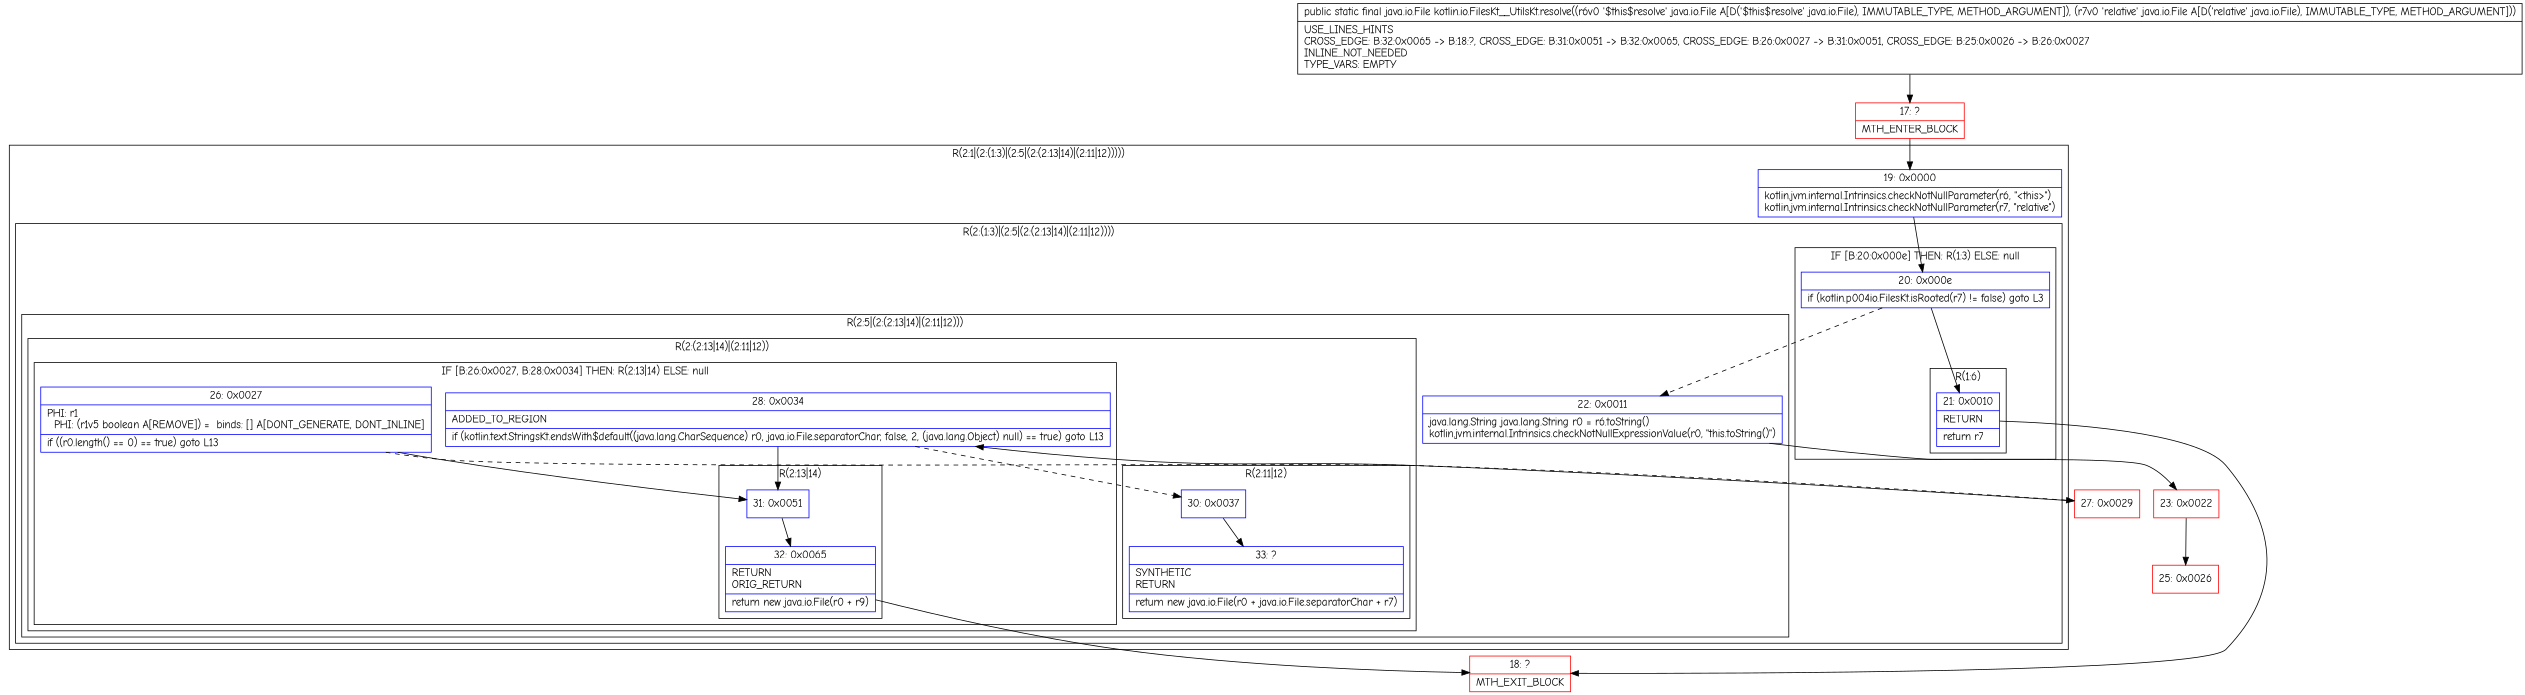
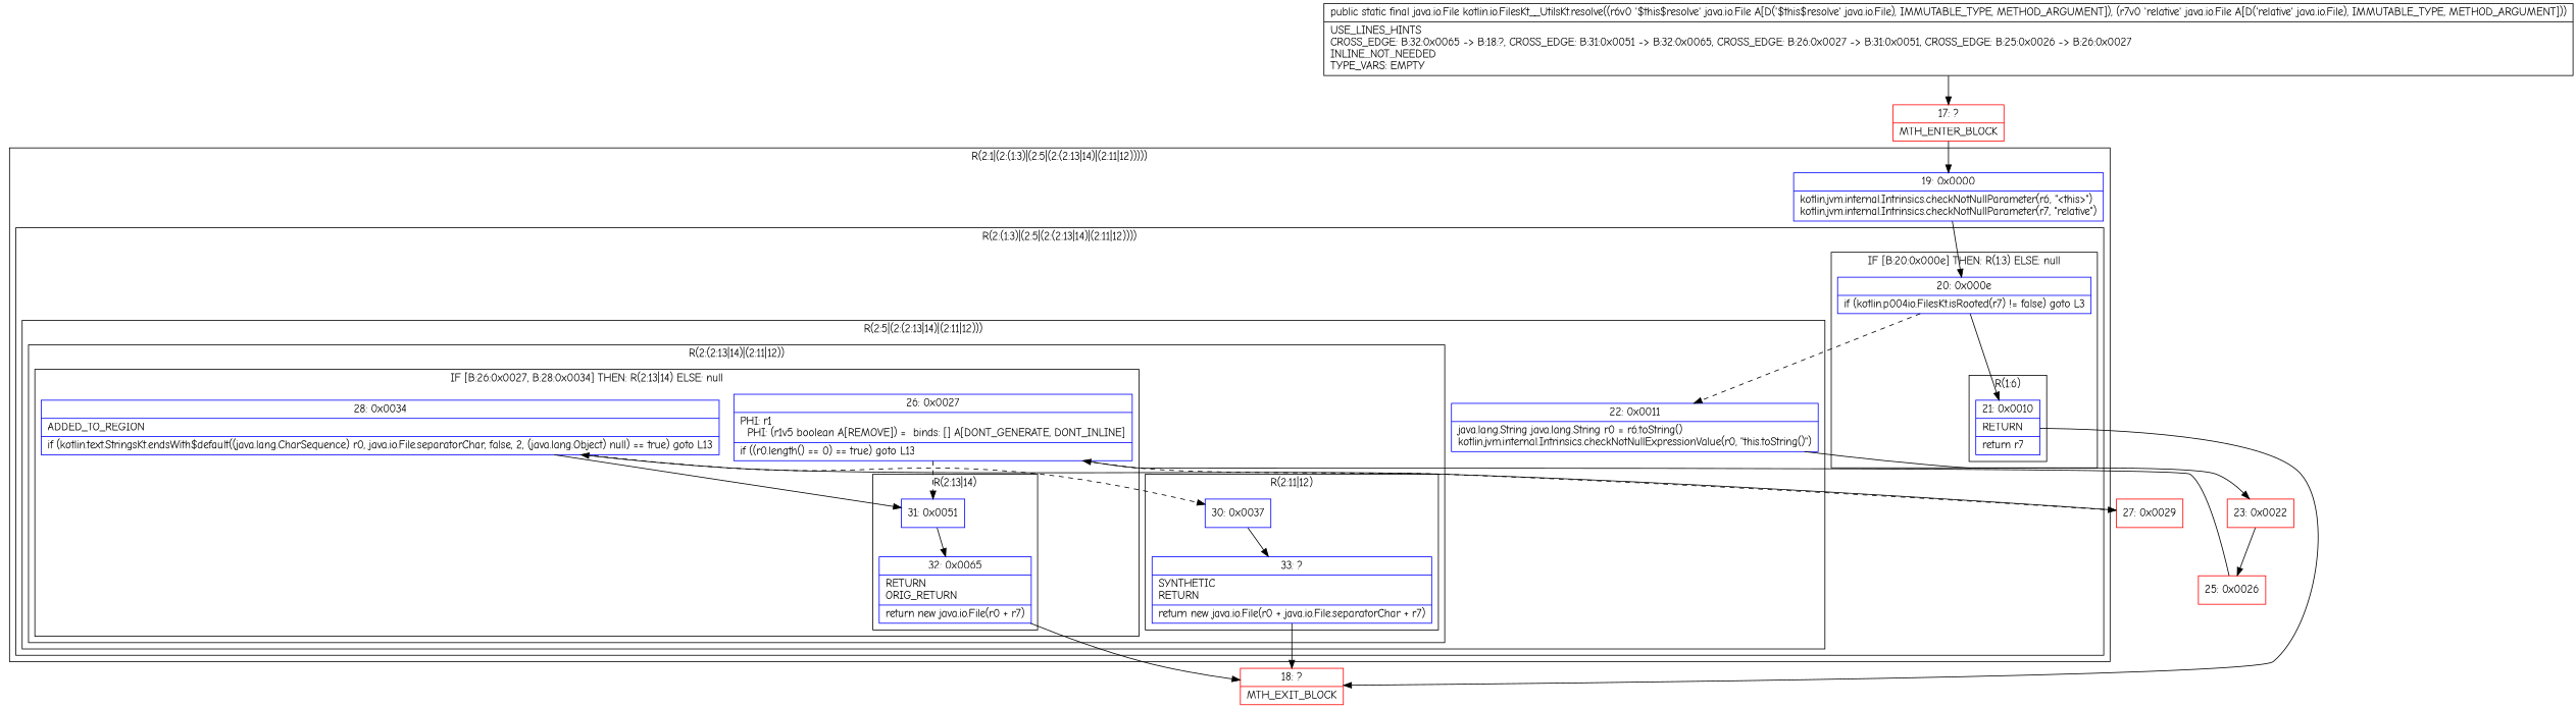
  digraph {
    fontname="Comic Neue"
    node [color=blue fontname="Comic Neue" shape=record]
    edge [fontname="Comic Neue"]
    n1 [label="{21\:\ 0x0010|RETURN\l|return r7\l}"]
    n2 [label="{20\:\ 0x000e|if (kotlin.p004io.FilesKt.isRooted(r7) != false) goto L3\l}"]
    n3 [label="{31\:\ 0x0051}"]
-   n4 [label="{32\:\ 0x0065|RETURN\lORIG_RETURN\l|return new java.io.File(r0 + r9)\l}"]
+   n4 [label="{32\:\ 0x0065|RETURN\lORIG_RETURN\l|return new java.io.File(r0 + r7)\l}"]
    n5 [label="{26\:\ 0x0027|PHI: r1 \l  PHI: (r1v5 boolean A[REMOVE]) =  binds: [] A[DONT_GENERATE, DONT_INLINE]\l|if ((r0.length() == 0) == true) goto L13\l}"]
    n6 [label="{28\:\ 0x0034|ADDED_TO_REGION\l|if (kotlin.text.StringsKt.endsWith$default((java.lang.CharSequence) r0, java.io.File.separatorChar, false, 2, (java.lang.Object) null) == true) goto L13\l}"]
    n7 [label="{30\:\ 0x0037}"]
    n8 [label="{33\:\ ?|SYNTHETIC\lRETURN\l|return new java.io.File(r0 + java.io.File.separatorChar + r7)\l}"]
    n9 [label="{22\:\ 0x0011|java.lang.String java.lang.String r0 = r6.toString()\lkotlin.jvm.internal.Intrinsics.checkNotNullExpressionValue(r0, \"this.toString()\")\l}"]
    n10 [label="{19\:\ 0x0000|kotlin.jvm.internal.Intrinsics.checkNotNullParameter(r6, \"\<this\>\")\lkotlin.jvm.internal.Intrinsics.checkNotNullParameter(r7, \"relative\")\l}"]
    n11 [color=red label="{18\:\ ?|MTH_EXIT_BLOCK\l}"]
    n12 [color=red label="{27\:\ 0x0029}"]
    n13 [color=red label="{23\:\ 0x0022}"]
    n14 [color=red label="{25\:\ 0x0026}"]
    n15 [color=red label="{17\:\ ?|MTH_ENTER_BLOCK\l}"]
    n16 [label="{public static final java.io.File kotlin.io.FilesKt__UtilsKt.resolve((r6v0 '$this$resolve' java.io.File A[D('$this$resolve' java.io.File), IMMUTABLE_TYPE, METHOD_ARGUMENT]), (r7v0 'relative' java.io.File A[D('relative' java.io.File), IMMUTABLE_TYPE, METHOD_ARGUMENT]))  | USE_LINES_HINTS\lCROSS_EDGE: B:32:0x0065 \-\> B:18:?, CROSS_EDGE: B:31:0x0051 \-\> B:32:0x0065, CROSS_EDGE: B:26:0x0027 \-\> B:31:0x0051, CROSS_EDGE: B:25:0x0026 \-\> B:26:0x0027\lINLINE_NOT_NEEDED\lTYPE_VARS: EMPTY\l}" color=""]
    subgraph cluster_1 {
      label="R(2:1|(2:(1:3)|(2:5|(2:(2:13|14)|(2:11|12)))))"
      n10
      subgraph cluster_2 {
        label="R(2:(1:3)|(2:5|(2:(2:13|14)|(2:11|12))))"
        subgraph cluster_3 {
          label="IF [B:20:0x000e] THEN: R(1:3) ELSE: null"
          n2
          subgraph cluster_4 {
            label="R(1:6)"
            n1
          }
        }
        subgraph cluster_5 {
          label="R(2:5|(2:(2:13|14)|(2:11|12)))"
          n9
          subgraph cluster_6 {
            label="R(2:(2:13|14)|(2:11|12))"
            subgraph cluster_7 {
              label="IF [B:26:0x0027, B:28:0x0034] THEN: R(2:13|14) ELSE: null"
              n5
              n6
              subgraph cluster_8 {
                label="R(2:13|14)"
                n3
                n4
              }
            }
            subgraph cluster_9 {
              label="R(2:11|12)"
              n7
              n8
            }
          }
        }
      }
    }
    n1 -> n11
    n2 -> n1
    n2 -> n9 [style=dashed]
    n3 -> n4
    n4 -> n11
-   n5 -> n3
+   n5 -> n3 [style=dashed]
    n5 -> n12 [style=dashed]
    n6 -> n3
    n6 -> n7 [style=dashed]
    n7 -> n8
+   n8 -> n11
    n9 -> n13
    n10 -> n2
    n12 -> n6
    n13 -> n14
+   n14 -> n5
    n15 -> n10
    n16 -> n15
  }
